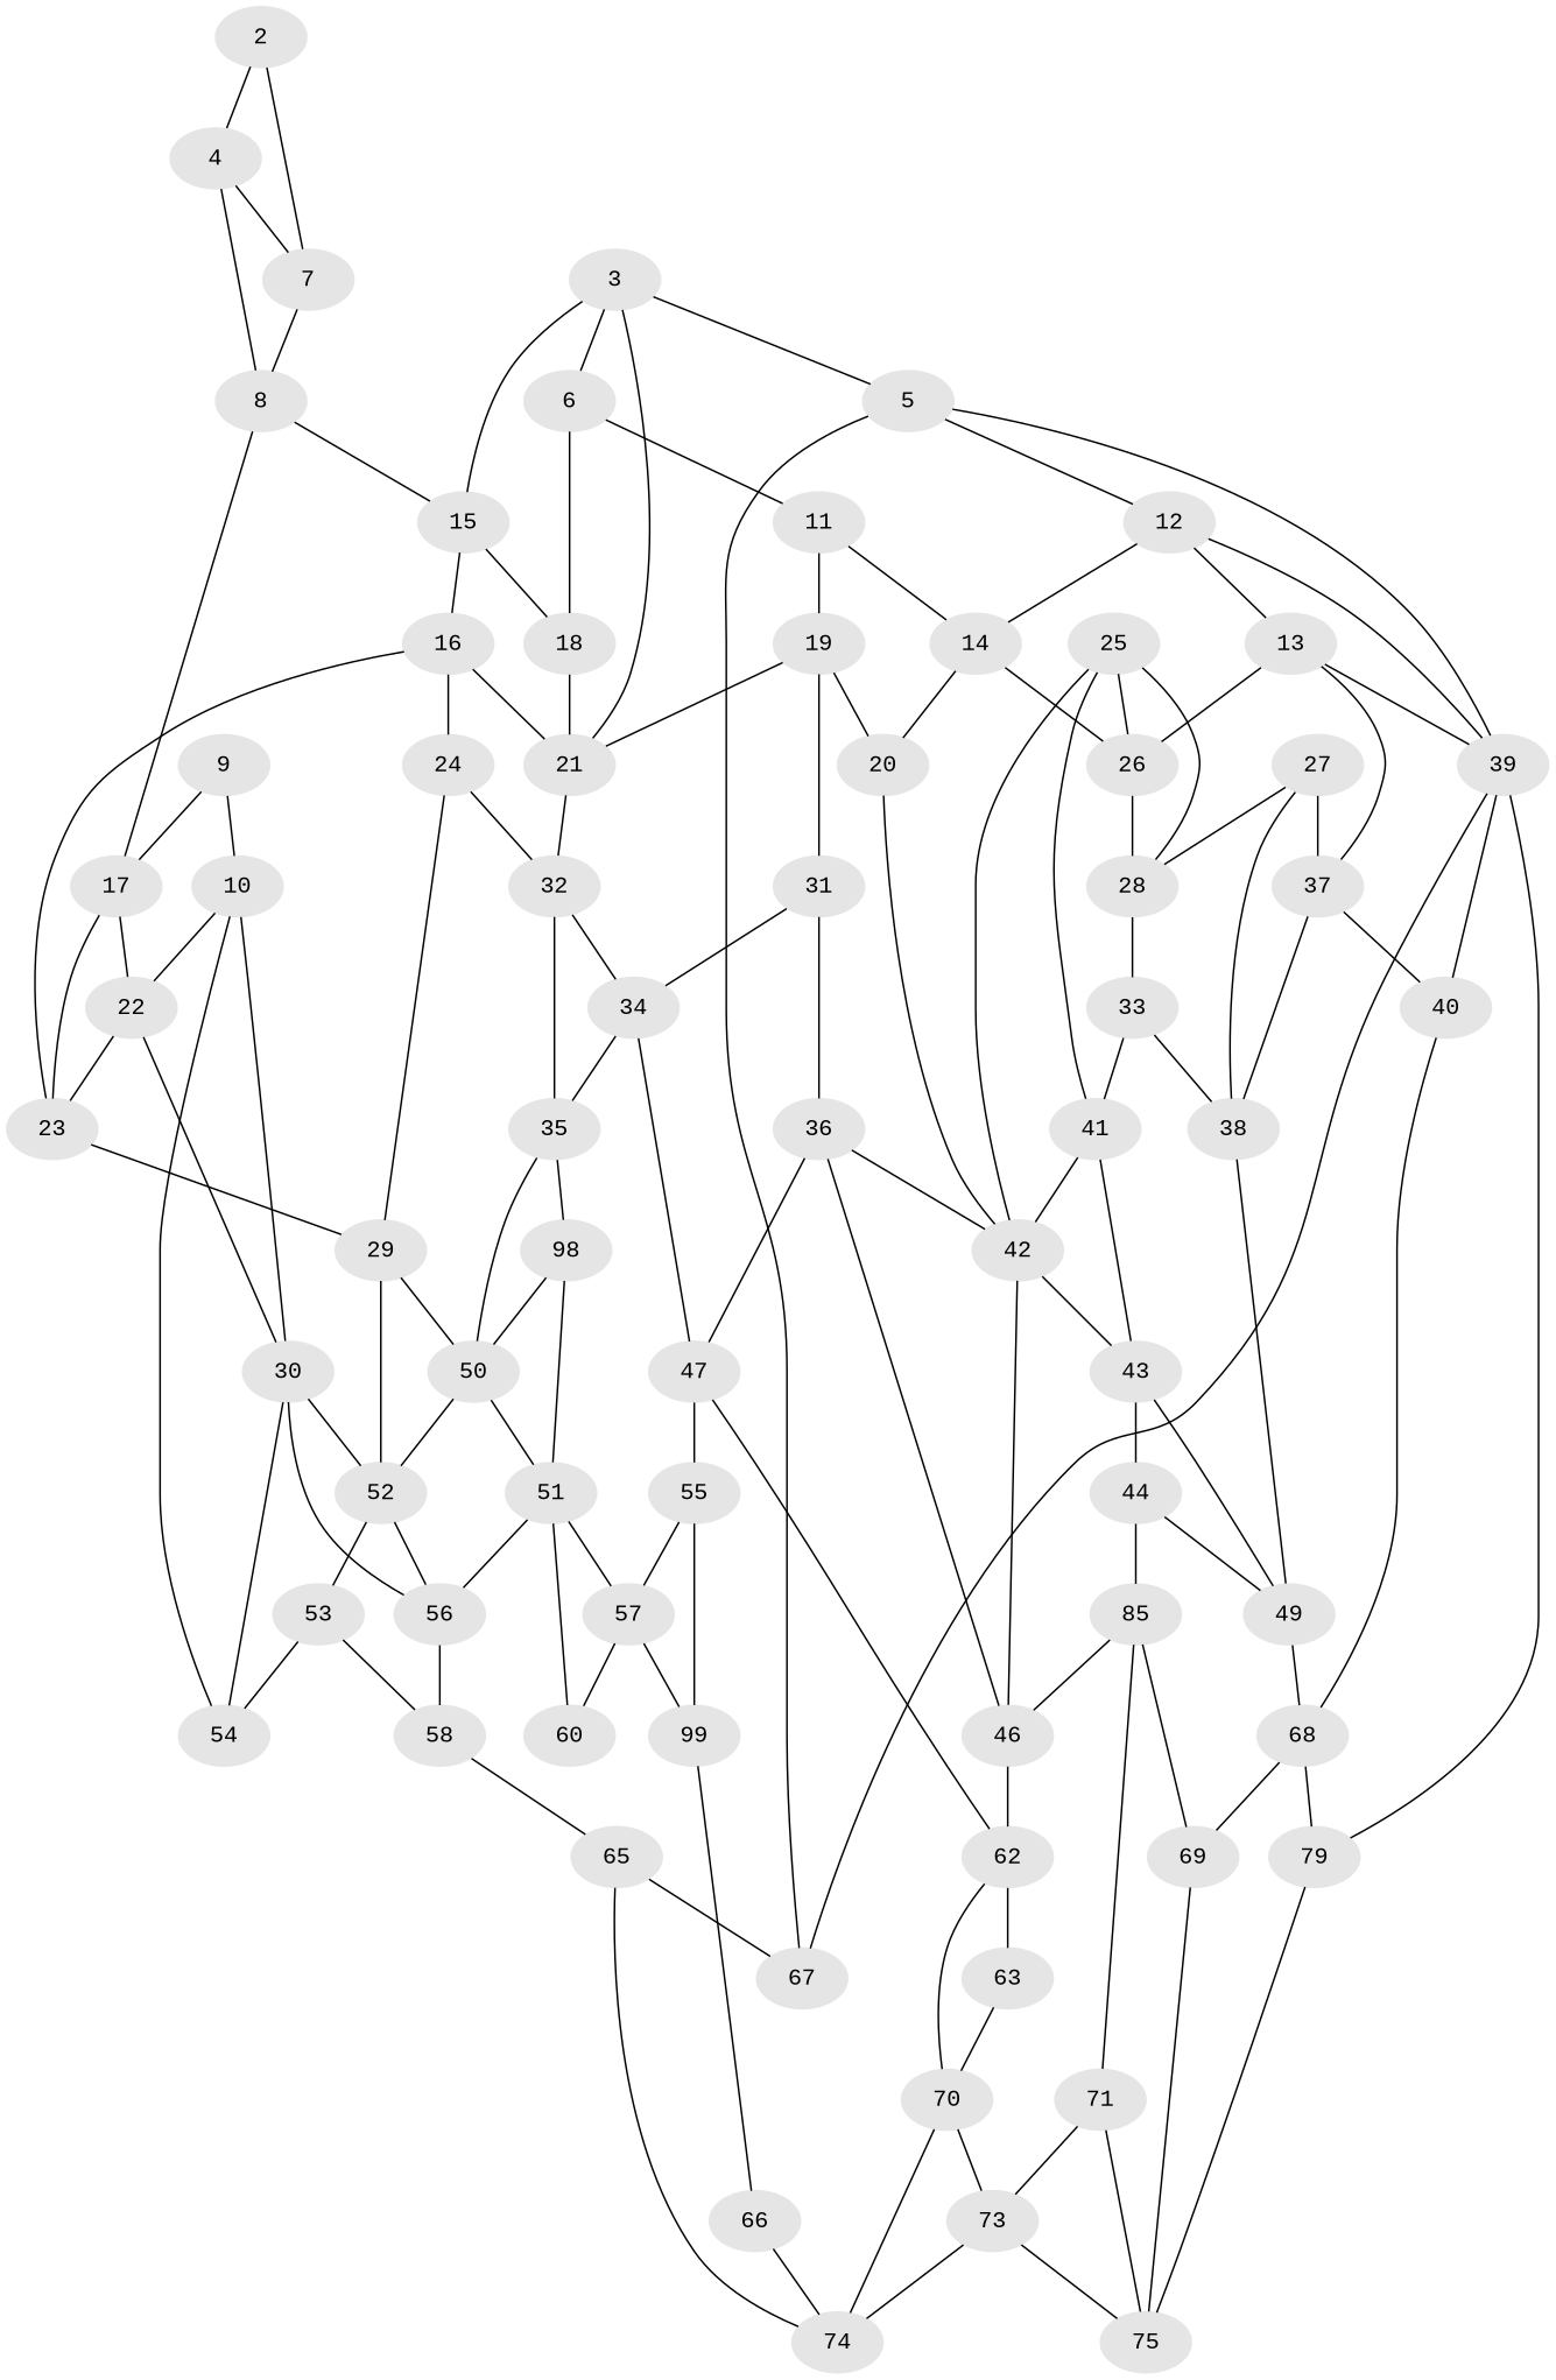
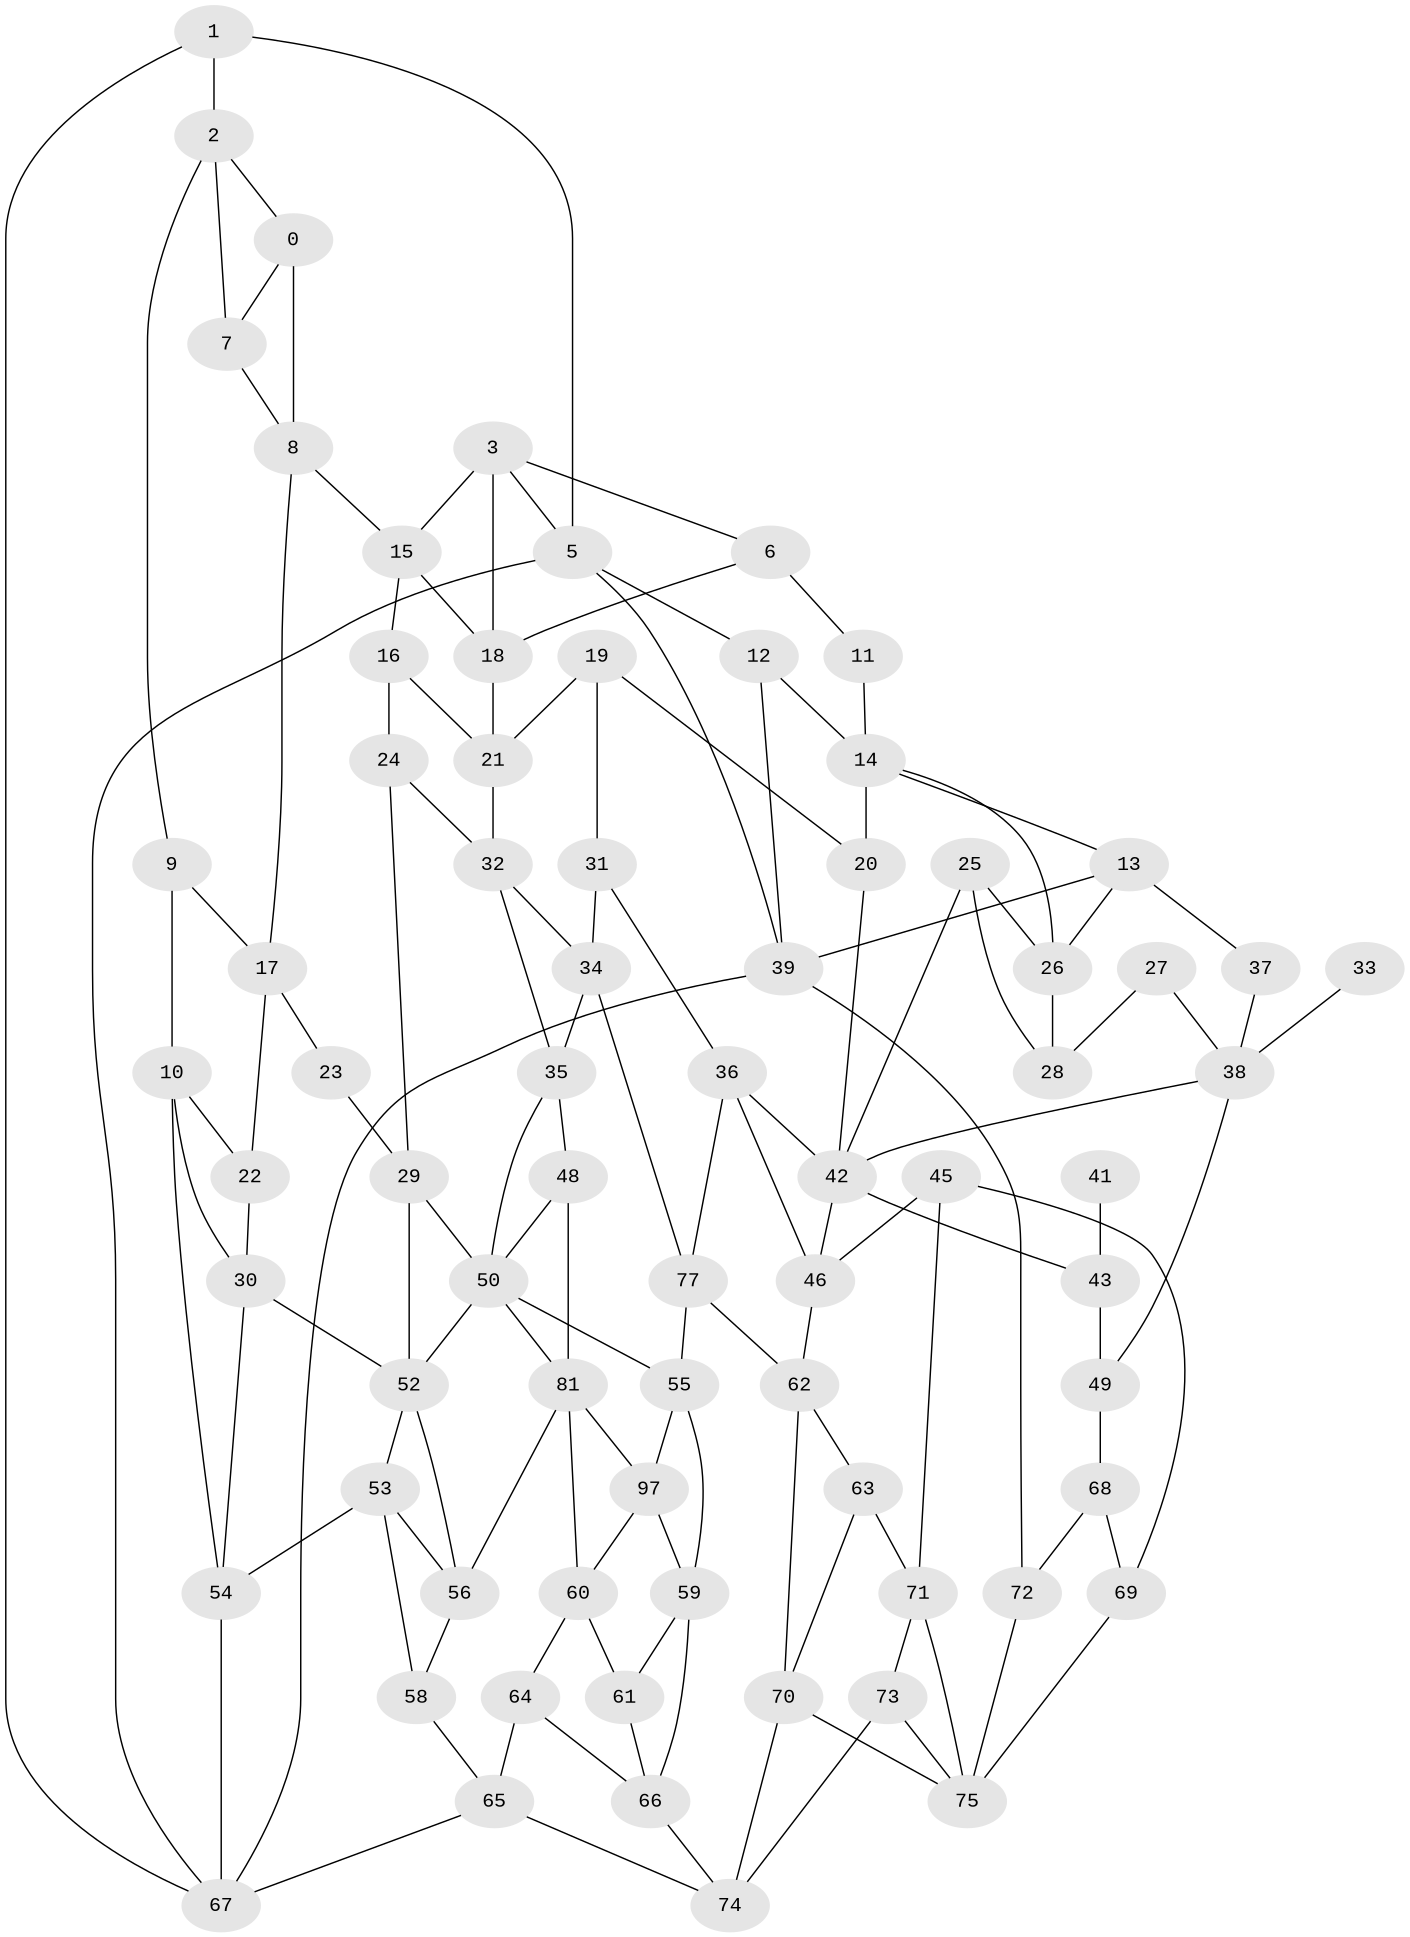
  graph {
    fontname="Liberation Mono"
    node [color=gray90 fontname="Liberation Mono" style=filled]
    edge [fontname="Liberation Mono" weight=1.0]
+   1
    2
    5
    67
-   4
+   4 [label=0]
    7
    9
    12
    39
    8
    17
    10
    3
    6
    15
    18
    11
    16
    21
    14
    13
-   40
-   72 [label=79]
+   72
    19
    22
    23
    30
    54
    52
    26
    20
    31
    37
    28
    38
    42
    24
    32
    29
    34
    36
    46
    43
    35
    50
    25
    41
    33
    27
    49
    55
-   51
+   51 [label=81]
    56
    53
-   47
-   48 [label=98]
+   47 [label=77]
+   48
    62
    68
    75
    69
-   44
-   45 [label=85]
+   45
    71
    73
    63
    70
-   57
-   59 [label=99]
+   57 [label=97]
+   59
    60
    58
+   61
+   64
    65
    66
    74
+   1 -- 2
+   1 -- 5
+   1 -- 67
    2 -- 4
    2 -- 7
+   2 -- 9
    5 -- 67
    5 -- 12
    5 -- 39
    4 -- 7
    4 -- 8
    7 -- 8
    9 -- 17
    9 -- 10
    12 -- 39
    12 -- 14
-   12 -- 13
+   14 -- 13
    39 -- 67
-   39 -- 40
    39 -- 72
    8 -- 17
    8 -- 15
    17 -- 22
    17 -- 23
    10 -- 22
    10 -- 30
    10 -- 54
    3 -- 5
    3 -- 6
    3 -- 15
-   3 -- 21
+   3 -- 18
    6 -- 18
    6 -- 11 [weight=2.0]
    15 -- 18
    15 -- 16
    18 -- 21
    11 -- 14
-   11 -- 19
    16 -- 21
-   16 -- 23
    16 -- 24
    21 -- 32
    14 -- 26
    14 -- 20
    13 -- 39
    13 -- 26
    13 -- 37
-   40 -- 68
    72 -- 75
    19 -- 21
    19 -- 20
    19 -- 31
-   22 -- 23
    22 -- 30
    23 -- 29
    30 -- 54
    30 -- 52
+   54 -- 67 [weight=2.0]
    52 -- 56
    52 -- 53
    26 -- 28
    20 -- 42
    31 -- 34
    31 -- 36
-   37 -- 40
    37 -- 38
-   28 -- 33
    38 -- 49
    42 -- 46
    42 -- 43
    24 -- 32
    24 -- 29
    32 -- 34
    32 -- 35
    29 -- 52
    29 -- 50
    34 -- 35
    34 -- 47
    36 -- 42
    36 -- 46
    36 -- 47
    46 -- 62
    43 -- 49
-   43 -- 44
    35 -- 50
    35 -- 48
    50 -- 52
+   50 -- 55
    50 -- 51
    25 -- 26
    25 -- 28
    25 -- 42
-   25 -- 41
-   41 -- 42
+   38 -- 42
    41 -- 43
    33 -- 38
-   33 -- 41
-   27 -- 37
    27 -- 28
    27 -- 38
    49 -- 68
    55 -- 57
    55 -- 59
    51 -- 56
    51 -- 57
    51 -- 60
    56 -- 58
    53 -- 54
-   30 -- 56
+   53 -- 56
    53 -- 58
    47 -- 55
    47 -- 62
    48 -- 50
    48 -- 51 [weight=2.0]
    62 -- 63
    62 -- 70
    68 -- 72
    68 -- 69
    69 -- 75
-   44 -- 49
-   44 -- 45
    45 -- 46
    45 -- 69
    45 -- 71
    71 -- 75
    71 -- 73
    73 -- 75
    73 -- 74
+   63 -- 71
    63 -- 70
-   70 -- 73
+   70 -- 75
    70 -- 74
    57 -- 59
    57 -- 60
+   59 -- 61
    59 -- 66
+   60 -- 61
+   60 -- 64
    58 -- 65
+   61 -- 66
+   64 -- 65
+   64 -- 66
    65 -- 67
    65 -- 74
    66 -- 74
  }
